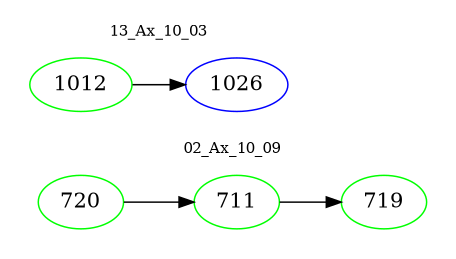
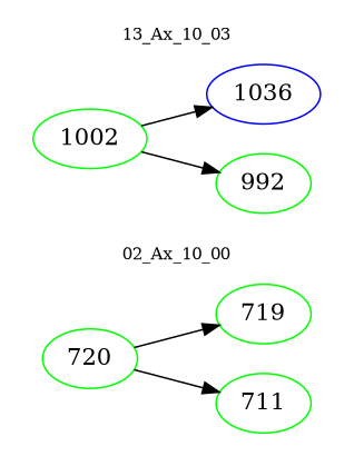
  digraph {
    rankdir=LR
    node [color=green]
    edge [color=black]
    n1 [label=720]
    n2 [label=711]
    n3 [label=719]
-   n4 [label=1012]
-   n6 [color=blue label=1026]
+   n4 [label=1002]
+   n5 [label=992]
+   n6 [color=blue label=1036]
    subgraph cluster_1 {
      color=white
      fontsize=10
-     label="02_Ax_10_09"
+     label="02_Ax_10_00"
      n1
      n2
      n3
    }
    subgraph cluster_2 {
      color=white
      fontsize=10
      label="13_Ax_10_03"
      n4
+     n5
      n6
    }
    n1 -> n2
-   n2 -> n3
+   n1 -> n3
+   n4 -> n5
    n4 -> n6
  }
